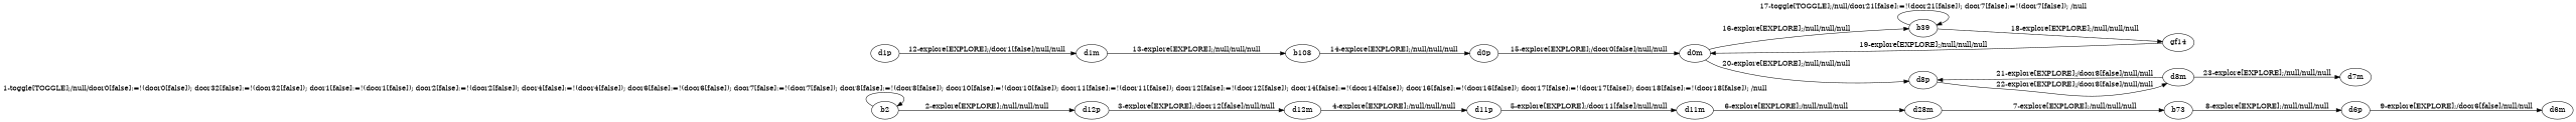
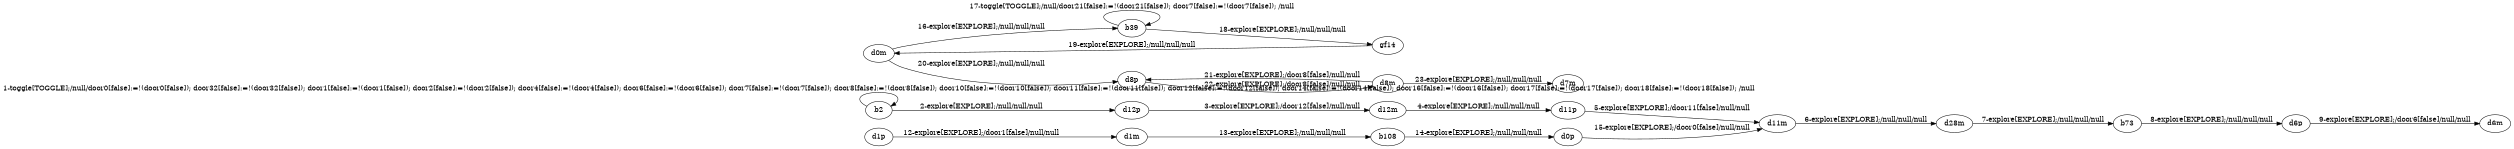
  digraph {
    rankdir=LR
    b2
    d12p
    d12m
    d11p
    d11m
    d28m
    b73
    d6p
    d6m
    d1p
    d1m
    b108
    d0p
    d0m
    b39
    d8p
    gf14
    d8m
    d7m
    b2 -> b2 [label="1-toggle[TOGGLE];/null/door0[false]:=!(door0[false]); door32[false]:=!(door32[false]); door1[false]:=!(door1[false]); door2[false]:=!(door2[false]); door4[false]:=!(door4[false]); door6[false]:=!(door6[false]); door7[false]:=!(door7[false]); door8[false]:=!(door8[false]); door10[false]:=!(door10[false]); door11[false]:=!(door11[false]); door12[false]:=!(door12[false]); door14[false]:=!(door14[false]); door16[false]:=!(door16[false]); door17[false]:=!(door17[false]); door18[false]:=!(door18[false]); /null"]
    b2 -> d12p [label="2-explore[EXPLORE];/null/null/null"]
    d12p -> d12m [label="3-explore[EXPLORE];/door12[false]/null/null"]
    d12m -> d11p [label="4-explore[EXPLORE];/null/null/null"]
    d11p -> d11m [label="5-explore[EXPLORE];/door11[false]/null/null"]
    d11m -> d28m [label="6-explore[EXPLORE];/null/null/null"]
    d28m -> b73 [label="7-explore[EXPLORE];/null/null/null"]
    b73 -> d6p [label="8-explore[EXPLORE];/null/null/null"]
    d6p -> d6m [label="9-explore[EXPLORE];/door6[false]/null/null"]
    d1p -> d1m [label="12-explore[EXPLORE];/door1[false]/null/null"]
    d1m -> b108 [label="13-explore[EXPLORE];/null/null/null"]
    b108 -> d0p [label="14-explore[EXPLORE];/null/null/null"]
-   d0p -> d0m [label="15-explore[EXPLORE];/door0[false]/null/null"]
+   d0p -> d11m [label="15-explore[EXPLORE];/door0[false]/null/null"]
    d0m -> b39 [label="16-explore[EXPLORE];/null/null/null"]
    d0m -> d8p [label="20-explore[EXPLORE];/null/null/null"]
    b39 -> b39 [label="17-toggle[TOGGLE];/null/door21[false]:=!(door21[false]); door7[false]:=!(door7[false]); /null"]
    b39 -> gf14 [label="18-explore[EXPLORE];/null/null/null"]
    d8p -> d8m [label="22-explore[EXPLORE];/door8[false]/null/null"]
    gf14 -> d0m [label="19-explore[EXPLORE];/null/null/null"]
    d8m -> d8p [label="21-explore[EXPLORE];/door8[false]/null/null"]
    d8m -> d7m [label="23-explore[EXPLORE];/null/null/null"]
  }
